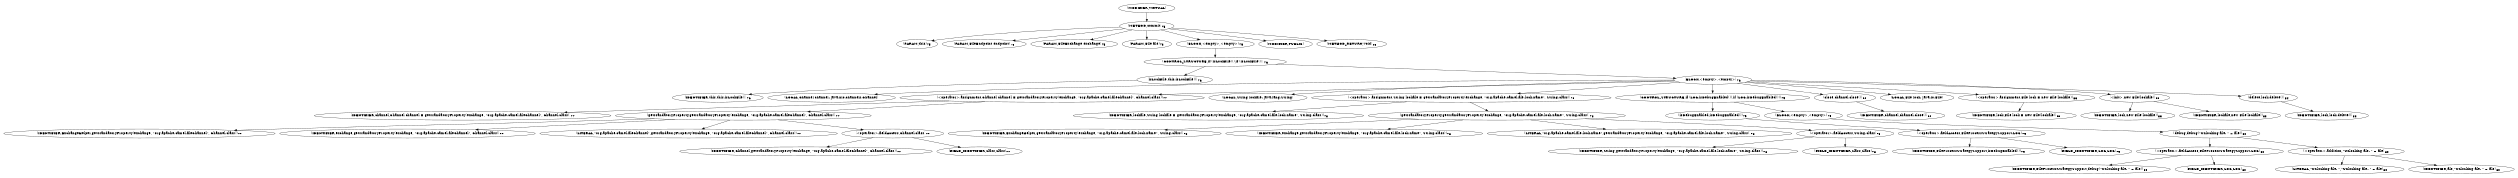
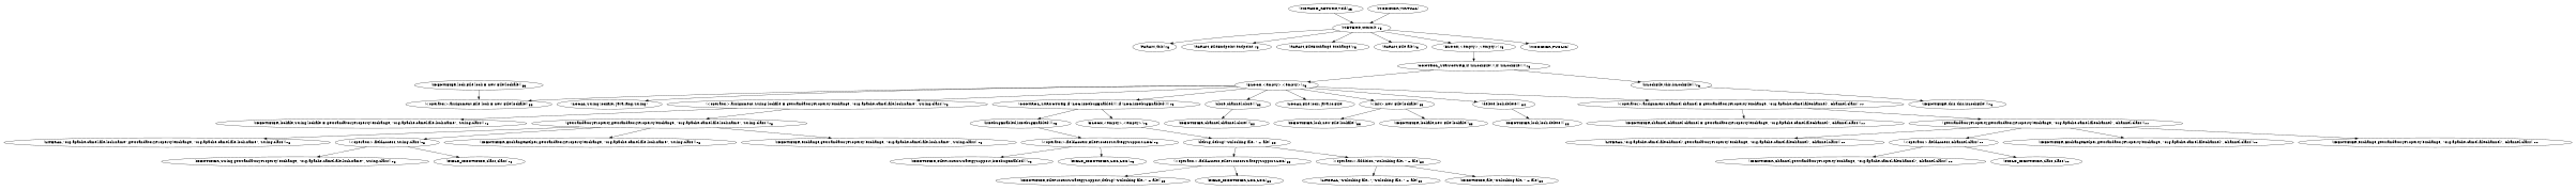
  digraph {
    n1 [label=<(METHOD,commit)<SUB>75</SUB>>]
    n2 [label=<(PARAM,this)<SUB>75</SUB>>]
    n3 [label=<(PARAM,FileEndpoint endpoint)<SUB>75</SUB>>]
    n4 [label=<(PARAM,FileExchange exchange)<SUB>75</SUB>>]
    n5 [label=<(PARAM,File file)<SUB>73</SUB>>]
    n6 [label=<(BLOCK,&lt;empty&gt;,&lt;empty&gt;)<SUB>75</SUB>>]
    n7 [label=<(MODIFIER,PUBLIC)>]
    n8 [label=<(METHOD_RETURN,void)<SUB>25</SUB>>]
    n9 [label=<(CONTROL_STRUCTURE,if (isLockFile()),if (isLockFile()))<SUB>76</SUB>>]
    n10 [label=<(MODIFIER,VIRTUAL)>]
    n11 [label=<(isLockFile,this.isLockFile())<SUB>76</SUB>>]
    n12 [label=<(BLOCK,&lt;empty&gt;,&lt;empty&gt;)<SUB>76</SUB>>]
    n13 [label=<(IDENTIFIER,this,this.isLockFile())<SUB>76</SUB>>]
-   n14 [label=<(LOCAL,Channel channel: java.nio.channels.Channel)>]
    n15 [label=<(&lt;operator&gt;.assignment,Channel channel = getMandatoryProperty(exchange, &quot;org.apache.camel.fileChannel&quot;, Channel.class))<SUB>77</SUB>>]
    n16 [label=<(LOCAL,String lockfile: java.lang.String)>]
    n17 [label=<(&lt;operator&gt;.assignment,String lockfile = getMandatoryProperty(exchange, &quot;org.apache.camel.file.lock.name&quot;, String.class))<SUB>78</SUB>>]
    n18 [label=<(CONTROL_STRUCTURE,if (LOG.isDebugEnabled()),if (LOG.isDebugEnabled()))<SUB>79</SUB>>]
    n19 [label=<(close,channel.close())<SUB>82</SUB>>]
    n20 [label=<(LOCAL,File lock: java.io.File)>]
    n21 [label=<(&lt;operator&gt;.assignment,File lock = new File(lockfile))<SUB>83</SUB>>]
    n22 [label=<(&lt;init&gt;,new File(lockfile))<SUB>83</SUB>>]
    n23 [label=<(delete,lock.delete())<SUB>84</SUB>>]
    n24 [label=<(IDENTIFIER,channel,Channel channel = getMandatoryProperty(exchange, &quot;org.apache.camel.fileChannel&quot;, Channel.class))<SUB>77</SUB>>]
    n25 [label=<(getMandatoryProperty,getMandatoryProperty(exchange, &quot;org.apache.camel.fileChannel&quot;, Channel.class))<SUB>77</SUB>>]
    n26 [label=<(IDENTIFIER,lockfile,String lockfile = getMandatoryProperty(exchange, &quot;org.apache.camel.file.lock.name&quot;, String.class))<SUB>78</SUB>>]
    n27 [label=<(getMandatoryProperty,getMandatoryProperty(exchange, &quot;org.apache.camel.file.lock.name&quot;, String.class))<SUB>78</SUB>>]
    n28 [label=<(isDebugEnabled,isDebugEnabled())<SUB>79</SUB>>]
    n29 [label=<(BLOCK,&lt;empty&gt;,&lt;empty&gt;)<SUB>79</SUB>>]
    n30 [label=<(IDENTIFIER,channel,channel.close())<SUB>82</SUB>>]
    n31 [label=<(IDENTIFIER,lock,File lock = new File(lockfile))<SUB>83</SUB>>]
    n32 [label=<(IDENTIFIER,lock,new File(lockfile))<SUB>83</SUB>>]
    n33 [label=<(IDENTIFIER,lockfile,new File(lockfile))<SUB>83</SUB>>]
    n34 [label=<(IDENTIFIER,lock,lock.delete())<SUB>83</SUB>>]
    n35 [label=<(IDENTIFIER,ExchangeHelper,getMandatoryProperty(exchange, &quot;org.apache.camel.fileChannel&quot;, Channel.class))<SUB>77</SUB>>]
    n36 [label=<(IDENTIFIER,exchange,getMandatoryProperty(exchange, &quot;org.apache.camel.fileChannel&quot;, Channel.class))<SUB>77</SUB>>]
    n37 [label=<(LITERAL,&quot;org.apache.camel.fileChannel&quot;,getMandatoryProperty(exchange, &quot;org.apache.camel.fileChannel&quot;, Channel.class))<SUB>77</SUB>>]
    n38 [label=<(&lt;operator&gt;.fieldAccess,Channel.class)<SUB>77</SUB>>]
    n39 [label=<(IDENTIFIER,Channel,getMandatoryProperty(exchange, &quot;org.apache.camel.fileChannel&quot;, Channel.class))<SUB>77</SUB>>]
    n40 [label=<(FIELD_IDENTIFIER,class,class)<SUB>77</SUB>>]
    n41 [label=<(IDENTIFIER,ExchangeHelper,getMandatoryProperty(exchange, &quot;org.apache.camel.file.lock.name&quot;, String.class))<SUB>78</SUB>>]
    n42 [label=<(IDENTIFIER,exchange,getMandatoryProperty(exchange, &quot;org.apache.camel.file.lock.name&quot;, String.class))<SUB>78</SUB>>]
    n43 [label=<(LITERAL,&quot;org.apache.camel.file.lock.name&quot;,getMandatoryProperty(exchange, &quot;org.apache.camel.file.lock.name&quot;, String.class))<SUB>78</SUB>>]
    n44 [label=<(&lt;operator&gt;.fieldAccess,String.class)<SUB>78</SUB>>]
    n45 [label=<(IDENTIFIER,String,getMandatoryProperty(exchange, &quot;org.apache.camel.file.lock.name&quot;, String.class))<SUB>78</SUB>>]
    n46 [label=<(FIELD_IDENTIFIER,class,class)<SUB>78</SUB>>]
    n47 [label=<(&lt;operator&gt;.fieldAccess,FileProcessStrategySupport.LOG)<SUB>79</SUB>>]
    n48 [label=<(debug,debug(&quot;Unlocking file: &quot; + file))<SUB>80</SUB>>]
    n49 [label=<(IDENTIFIER,FileProcessStrategySupport,isDebugEnabled())<SUB>79</SUB>>]
    n50 [label=<(FIELD_IDENTIFIER,LOG,LOG)<SUB>79</SUB>>]
    n51 [label=<(&lt;operator&gt;.fieldAccess,FileProcessStrategySupport.LOG)<SUB>80</SUB>>]
    n52 [label=<(&lt;operator&gt;.addition,&quot;Unlocking file: &quot; + file)<SUB>80</SUB>>]
    n53 [label=<(IDENTIFIER,FileProcessStrategySupport,debug(&quot;Unlocking file: &quot; + file))<SUB>80</SUB>>]
    n54 [label=<(FIELD_IDENTIFIER,LOG,LOG)<SUB>80</SUB>>]
    n55 [label=<(LITERAL,&quot;Unlocking file: &quot;,&quot;Unlocking file: &quot; + file)<SUB>80</SUB>>]
    n56 [label=<(IDENTIFIER,file,&quot;Unlocking file: &quot; + file)<SUB>80</SUB>>]
    n1 -> n2
    n1 -> n3
    n1 -> n4
    n1 -> n5
    n1 -> n6
    n1 -> n7
-   n1 -> n8
+   n8 -> n1
    n6 -> n9
    n9 -> n11
    n9 -> n12
    n10 -> n1
    n11 -> n13
-   n12 -> n14
    n12 -> n15
    n12 -> n16
    n12 -> n17
    n12 -> n18
    n12 -> n19
    n12 -> n20
    n12 -> n21
    n12 -> n22
    n12 -> n23
    n15 -> n24
    n15 -> n25
    n17 -> n26
    n17 -> n27
    n18 -> n28
    n18 -> n29
    n19 -> n30
-   n21 -> n31
+   n31 -> n21
    n22 -> n32
    n22 -> n33
    n23 -> n34
    n25 -> n35
    n25 -> n36
    n25 -> n37
    n25 -> n38
    n27 -> n41
    n27 -> n42
    n27 -> n43
    n27 -> n44
    n28 -> n47
    n29 -> n48
    n38 -> n39
    n38 -> n40
    n44 -> n45
    n44 -> n46
    n47 -> n49
    n47 -> n50
    n48 -> n51
    n48 -> n52
    n51 -> n53
    n51 -> n54
    n52 -> n55
    n52 -> n56
  }
